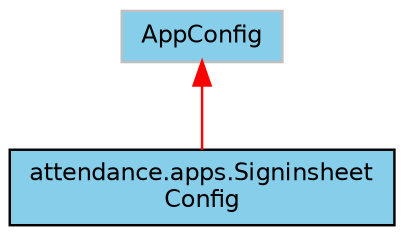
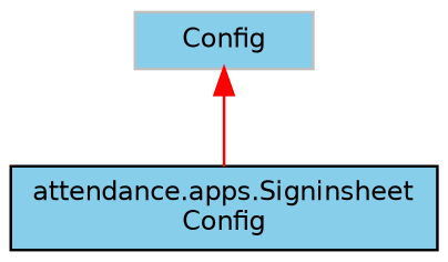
  digraph {
    node [fillcolor=skyblue fontname=Helvetica fontsize=10 shape=record style=filled]
    n1 [color=black fontcolor=black height=0.2 label="attendance.apps.Signinsheet\lConfig" width=0.4]
-   n2 [color=grey75 height=0.2 label=AppConfig width=0.4]
+   n2 [color=grey75 height=0.2 label=Config width=0.4]
    n2 -> n1 [color=red dir=back fontname=Helvetica fontsize=10 labelfontname=Helvetica labelfontsize=10 style=solid]
  }
